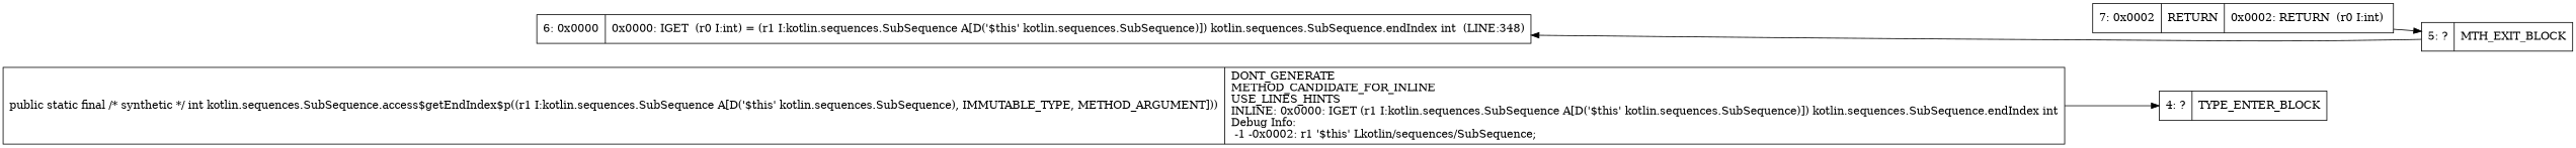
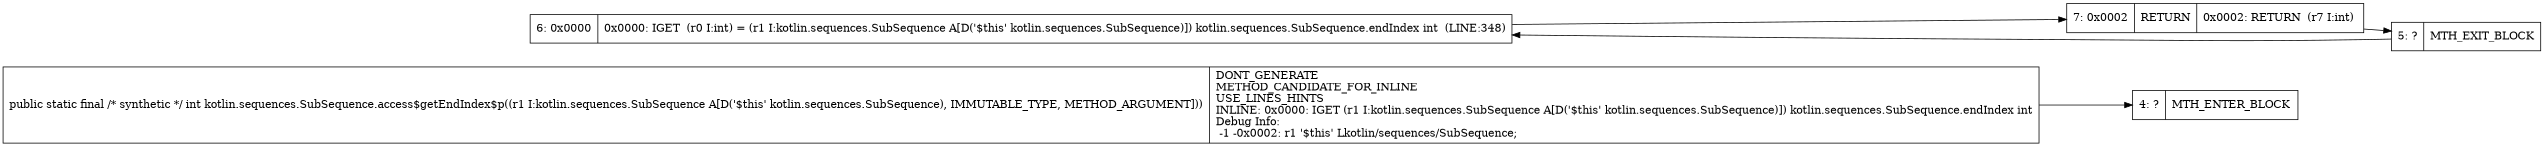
  digraph {
    rankdir=LR
    node [shape=record]
-   n1 [label="{4\:\ ?|TYPE_ENTER_BLOCK\l}"]
+   n1 [label="{4\:\ ?|MTH_ENTER_BLOCK\l}"]
    n2 [label="{6\:\ 0x0000|0x0000: IGET  (r0 I:int) = (r1 I:kotlin.sequences.SubSequence A[D('$this' kotlin.sequences.SubSequence)]) kotlin.sequences.SubSequence.endIndex int  (LINE:348)\l}"]
-   n3 [label="{7\:\ 0x0002|RETURN\l|0x0002: RETURN  (r0 I:int) \l}"]
+   n3 [label="{7\:\ 0x0002|RETURN\l|0x0002: RETURN  (r7 I:int) \l}"]
    n4 [label="{5\:\ ?|MTH_EXIT_BLOCK\l}"]
    n5 [label="{public static final \/* synthetic *\/ int kotlin.sequences.SubSequence.access$getEndIndex$p((r1 I:kotlin.sequences.SubSequence A[D('$this' kotlin.sequences.SubSequence), IMMUTABLE_TYPE, METHOD_ARGUMENT]))  | DONT_GENERATE\lMETHOD_CANDIDATE_FOR_INLINE\lUSE_LINES_HINTS\lINLINE: 0x0000: IGET  (r1 I:kotlin.sequences.SubSequence A[D('$this' kotlin.sequences.SubSequence)]) kotlin.sequences.SubSequence.endIndex int\lDebug Info:\l  \-1 \-0x0002: r1 '$this' Lkotlin\/sequences\/SubSequence;\l}"]
+   n2 -> n3
    n3 -> n4
    n4 -> n2
    n5 -> n1
  }
